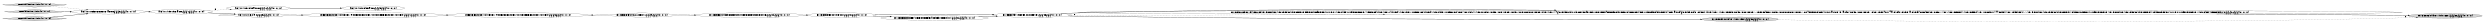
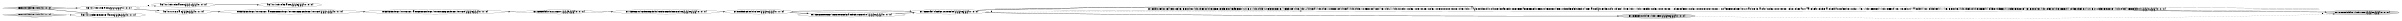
  digraph {
    fontname="DejaVu Sans"
    rankdir=LR
    node [fillcolor=white fontname="DejaVu Sans" shape=ellipse style=filled]
    edge [fontname="DejaVu Sans" style=bold]
    n1 [label="env.setStreamTimeCharacteristic(TimeCharacteristic.EventTime)@@@10@@@['1', '1', '1']"]
    n2 [label="env.enableCheckpointing(100)@@@11@@@['1', '1', '1']"]
    n3 [label="env.getConfig().disableSysoutLogging()@@@13@@@['1', '1', '1']"]
    n4 [label="env.setRestartStrategy(RestartStrategies.fixedDelayRestart(1,0))@@@12@@@['1', '0', '1']"]
    n5 [label="env.setParallelism(PARALLELISM)@@@9@@@['1', '1', '1']" shape=diamond]
    n6 [fillcolor=lightgray label="testTumblingTimeWindow['0', '1', '0']" shape=diamond]
    n7 [label="final int numElementsPerKey = 3000@@@3@@@['1', '1', '1']"]
    n8 [label="final int windowSize = 100@@@4@@@['1', '1', '0']"]
    n9 [label="env.addSource(new FailingSource(new EventTimeWindowCheckpointingITCase.KeyedEventTimeGenerator(numKeys,windowSlide),numElementsPerKey)).rebalance().timeWindowAll(Time.of(windowSize,MILLISECONDS),Time.of(windowSlide,MILLISECONDS)).apply(new RichAllWindowFunction<Tuple2<Long,IntType>,Tuple4<Long,Long,Long,IntType>,TimeWindow>(){@Override public void open(Configuration parameters){assertEquals(1,getRuntimeContext().getNumberOfParallelSubtasks())open = true}@Override public void apply(TimeWindow window,Iterable<Tuple2<Long,IntType>> values,Collector<Tuple4<Long,Long,Long,IntType>> out){assertTrue(open)int sum = 0long key = -1for (Tuple2<Long,IntType> value : values){sum += value.f1.valuekey = value.f0}out.collect(new Tuple4<>(key,window.getStart(),window.getEnd(),new IntType(sum)))}}).addSink(new ValidatingSink<>(new EventTimeWindowCheckpointingITCase.SinkValidatorUpdateFun(numElementsPerKey),new EventTimeWindowCheckpointingITCase.SinkValidatorCheckFun(numKeys,numElementsPerKey,windowSlide))).setParallelism(1)@@@14@@@['0', '0', '1']"]
    n10 [fillcolor=lightgray label="env.execute(\"Sliding Window Test\")@@@32@@@['0', '0', '1']"]
-   n11 [fillcolor=lightgray label="testSlidingTimeWindow['0', '0', '1']" shape=diamond]
    n12 [label="final int windowSize = 1000@@@4@@@['0', '0', '1']"]
    n13 [label="final int windowSlide = 100@@@5@@@['0', '0', '1']"]
-   n14 [label="final int numKeys = 1@@@5@@@['1', '1', '0']" shape=diamond]
+   n14 [label="final int numKeys = 1@@@5@@@['1', '1', '0']"]
    n15 [fillcolor=lightgray label="testTumblingTimeWindow['1', '0', '0']" shape=diamond]
    n16 [label="StreamExecutionEnvironment env = StreamExecutionEnvironment.getExecutionEnvironment()@@@7@@@['1', '1', '0']"]
    n17 [label="StreamExecutionEnvironment env = StreamExecutionEnvironment.getExecutionEnvironment()@@@8@@@['1', '1', '1']"]
    n18 [fillcolor=lightgray label="env.execute(\"Tumbling Window Test\")@@@30@@@['1', '1', '0']"]
    n1 -> n2
    n2 -> n3
    n2 -> n4
    n3 -> n9
    n3 -> n9 [label=0 style=dashed]
    n3 -> n18
    n4 -> n3
    n5 -> n1
    n6 -> n7 [style=dashed]
-   n7 -> n8
+   n15 -> n8
    n8 -> n12 [label=5 style=dashed]
    n8 -> n14
    n9 -> n10
-   n11 -> n7
    n12 -> n13
    n14 -> n16
    n15 -> n7
    n16 -> n17
    n17 -> n5
    n18 -> n10 [label=0 style=dashed]
  }
